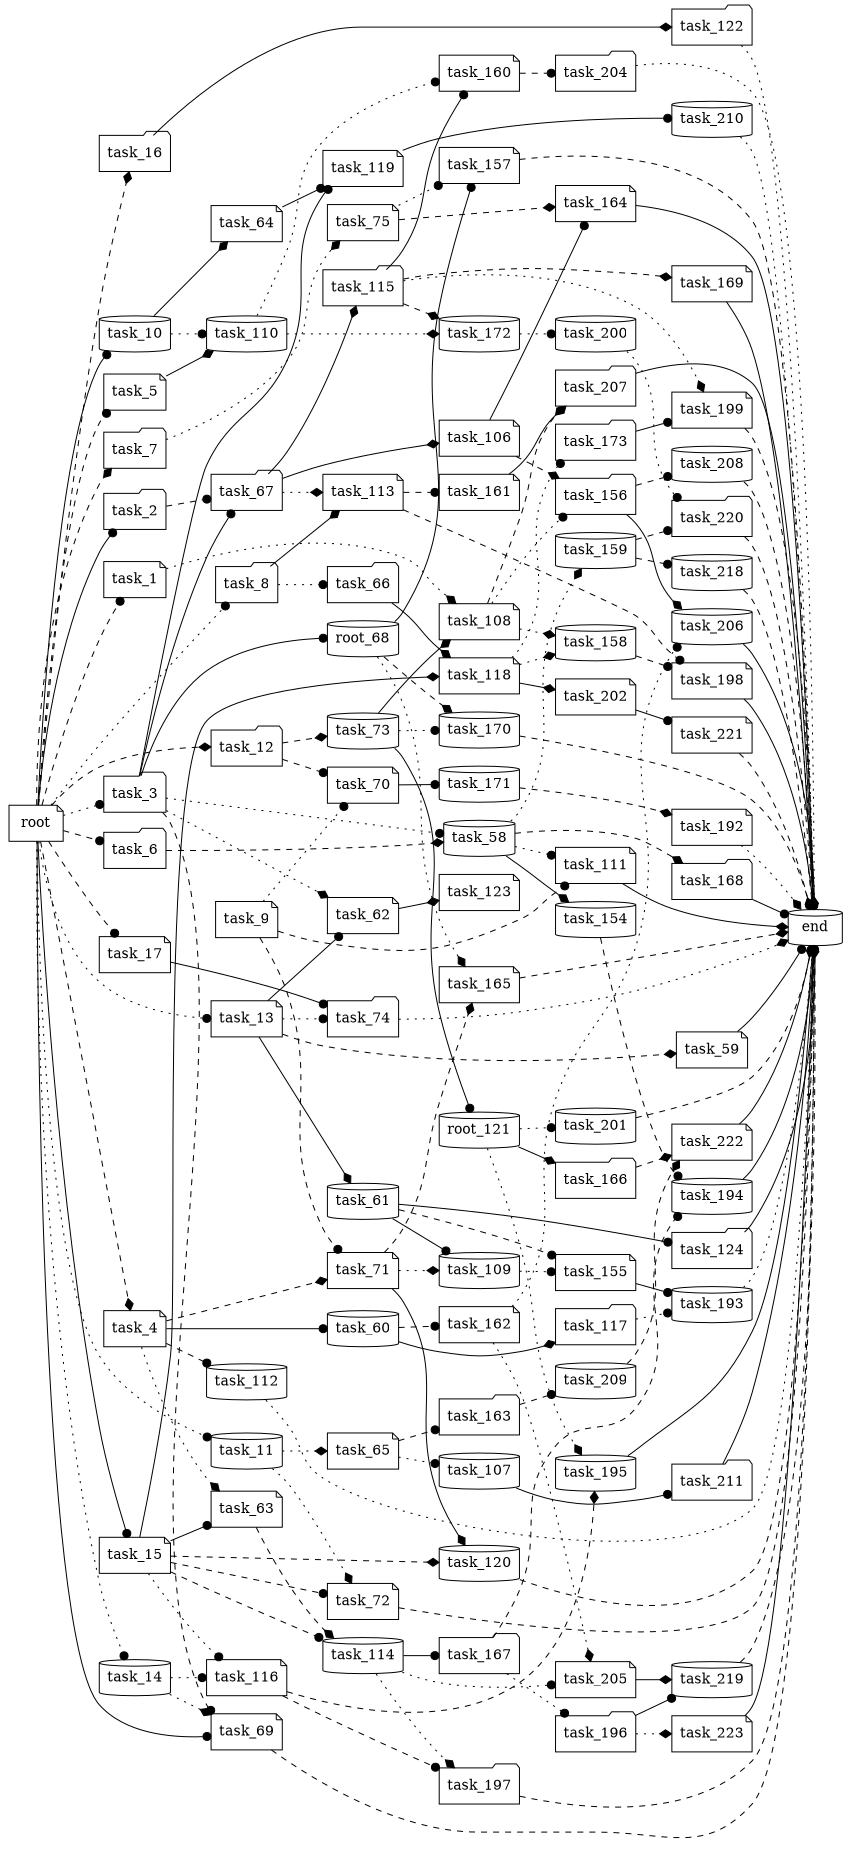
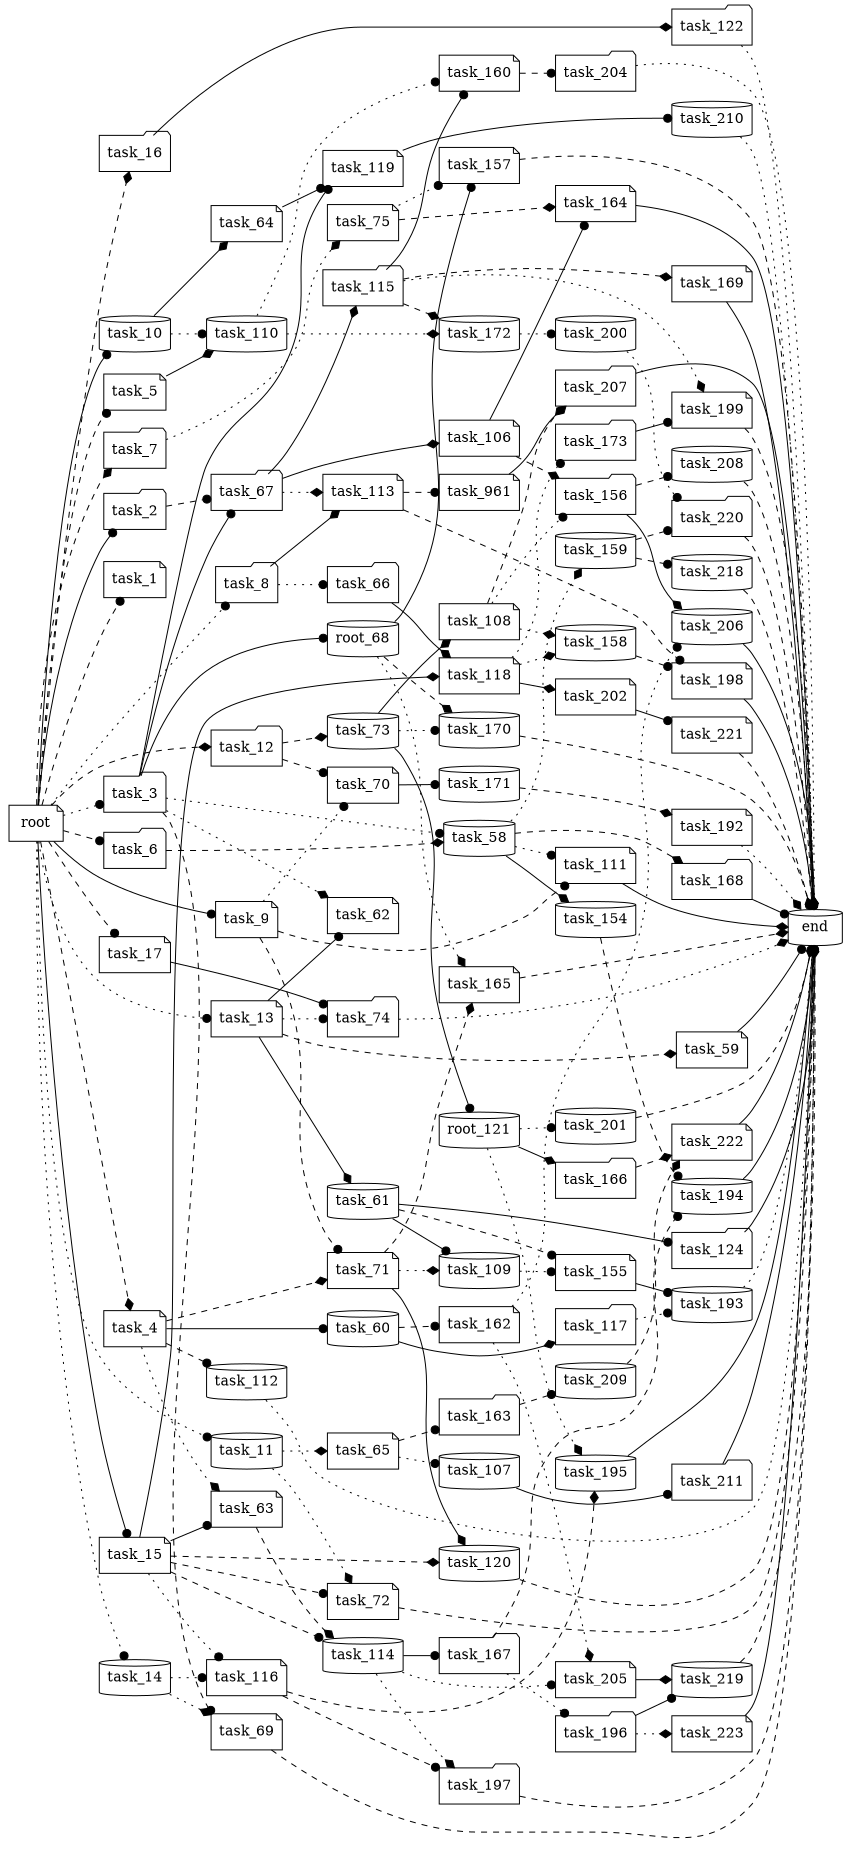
  digraph {
    rankdir=LR
    node [shape=note]
    edge [arrowhead=dot style=dashed]
    task_207 [shape=folder]
    end [shape=cylinder]
    task_192
    task_16 [shape=folder]
    task_122 [shape=folder]
    task_168 [shape=folder]
    task_115 [shape=folder]
    task_172 [shape=cylinder]
    task_199
    task_169
    task_160
    task_200 [shape=cylinder]
    task_204 [shape=folder]
    task_158 [shape=cylinder]
    task_198
    task_12 [shape=folder]
    task_73 [shape=cylinder]
    task_70
    task_170 [shape=cylinder]
    task_108
    n21 [label=root_121 shape=cylinder]
    task_171 [shape=cylinder]
    task_220 [shape=folder]
    task_210 [shape=cylinder]
    task_119
    task_13
    task_62
    task_74 [shape=folder]
    task_59
    task_61 [shape=cylinder]
-   task_123
    task_155
    task_109 [shape=cylinder]
    task_124 [shape=folder]
    task_110 [shape=cylinder]
    task_166 [shape=folder]
    task_222
    n38 [label=root_68 shape=cylinder]
    task_157
    task_165
    task_111
    task_58 [shape=cylinder]
    task_159 [shape=cylinder]
    task_154 [shape=cylinder]
    task_218 [shape=cylinder]
    task_194 [shape=cylinder]
    task_113
-   task_161
+   task_161 [label=task_961]
    task_162
    task_205
    task_206 [shape=cylinder]
    task_219 [shape=cylinder]
    task_8 [shape=folder]
    task_66 [shape=folder]
    task_118
    task_1
    task_156 [shape=folder]
    task_208 [shape=cylinder]
    task_6 [shape=folder]
    task_72
    task_5
    task_114 [shape=cylinder]
    task_63
    task_167 [shape=folder]
    task_197 [shape=folder]
    root
    task_7 [shape=folder]
    task_11 [shape=cylinder]
    task_4
    task_10 [shape=cylinder]
    task_14 [shape=cylinder]
    task_15
    task_3 [shape=folder]
    task_9
    task_2 [shape=folder]
    task_17
    task_75
    task_65
    task_112 [shape=cylinder]
    task_71
    task_60 [shape=cylinder]
    task_64
    task_69
    task_116
    task_120 [shape=cylinder]
    task_67 [shape=folder]
    task_202
    task_221
    task_117 [shape=folder]
    task_193 [shape=cylinder]
    task_164
    task_173 [shape=folder]
    task_106
    task_209 [shape=cylinder]
    task_107 [shape=cylinder]
    task_163 [shape=folder]
    task_211 [shape=folder]
    task_201 [shape=cylinder]
    task_195 [shape=cylinder]
    task_196 [shape=folder]
    task_223
    task_207 -> end [arrowhead=diamond style=solid]
    task_192 -> end [arrowhead=diamond style=dotted]
    task_16 -> task_122 [arrowhead=diamond style=solid]
    task_122 -> end [style=dotted]
    task_168 -> end [style=solid]
    task_115 -> task_172 [arrowhead=diamond]
    task_115 -> task_199 [arrowhead=diamond style=dotted]
    task_115 -> task_169 [arrowhead=diamond]
    task_115 -> task_160 [style=solid]
    task_172 -> task_200 [style=dotted]
    task_199 -> end [arrowhead=diamond]
    task_169 -> end [style=solid]
    task_160 -> task_204
    task_200 -> task_220 [style=dotted]
    task_204 -> end [arrowhead=diamond style=dotted]
    task_158 -> task_198
    task_198 -> end [arrowhead=diamond style=solid]
    task_12 -> task_73 [arrowhead=diamond]
    task_12 -> task_70
    task_73 -> task_170 [style=dotted]
    task_73 -> task_108 [arrowhead=diamond style=solid]
    task_73 -> n21 [style=solid]
    task_70 -> task_171 [style=solid]
    task_170 -> end [arrowhead=diamond]
    task_108 -> task_207 [arrowhead=diamond]
    task_108 -> task_158 [arrowhead=diamond style=dotted]
    task_108 -> task_156 [style=dotted]
    n21 -> task_166 [arrowhead=diamond style=solid]
    n21 -> task_201 [style=dotted]
    n21 -> task_195 [arrowhead=diamond style=dotted]
    task_171 -> task_192 [arrowhead=diamond]
    task_220 -> end
    task_210 -> end [style=dotted]
    task_119 -> task_210 [style=solid]
    task_13 -> task_62 [style=solid]
    task_13 -> task_74 [style=dotted]
    task_13 -> task_59 [arrowhead=diamond]
    task_13 -> task_61 [arrowhead=diamond style=solid]
-   task_62 -> task_123 [arrowhead=diamond style=solid]
    task_74 -> end [arrowhead=diamond style=dotted]
    task_59 -> end [style=solid]
    task_61 -> task_155
    task_61 -> task_109 [style=solid]
    task_61 -> task_124 [style=solid]
    task_155 -> task_193 [style=solid]
    task_109 -> task_155 [style=dotted]
    task_124 -> end [arrowhead=diamond style=solid]
    task_110 -> task_172 [arrowhead=diamond style=dotted]
    task_110 -> task_160 [style=dotted]
    task_166 -> task_222 [arrowhead=diamond]
    task_222 -> end [arrowhead=diamond style=solid]
    n38 -> task_170 [arrowhead=diamond]
    n38 -> task_157 [style=solid]
    n38 -> task_165 [arrowhead=diamond style=dotted]
    task_157 -> end
    task_165 -> end [arrowhead=diamond]
    task_111 -> end [arrowhead=diamond style=solid]
    task_58 -> task_168 [arrowhead=diamond]
    task_58 -> task_111 [style=dotted]
    task_58 -> task_159 [arrowhead=diamond style=dotted]
    task_58 -> task_154 [arrowhead=diamond style=solid]
    task_159 -> task_220
    task_159 -> task_218
    task_154 -> task_194
    task_218 -> end
    task_194 -> end [style=solid]
    task_113 -> task_198
    task_113 -> task_161
    task_161 -> task_207 [arrowhead=diamond style=solid]
    task_162 -> task_205 [arrowhead=diamond style=dotted]
    task_162 -> task_206 [style=dotted]
    task_205 -> task_219 [arrowhead=diamond style=solid]
    task_206 -> end [arrowhead=diamond style=solid]
    task_219 -> end
    task_8 -> task_113 [arrowhead=diamond style=solid]
    task_8 -> task_66 [style=dotted]
    task_66 -> task_118 [arrowhead=diamond style=solid]
    task_118 -> task_158 [arrowhead=diamond style=dotted]
    task_118 -> task_202 [arrowhead=diamond style=solid]
    task_118 -> task_173 [style=dotted]
-   task_1 -> task_108 [arrowhead=diamond style=dotted]
    task_156 -> task_206 [arrowhead=diamond style=solid]
    task_156 -> task_208
    task_208 -> end [arrowhead=diamond]
    task_6 -> task_58 [arrowhead=diamond]
    task_72 -> end [arrowhead=diamond]
    task_5 -> task_110 [arrowhead=diamond style=solid]
    task_114 -> task_205 [style=dotted]
    task_114 -> task_167 [style=solid]
    task_114 -> task_197 [arrowhead=diamond style=dotted]
    task_63 -> task_114 [arrowhead=diamond]
    task_167 -> task_194
    task_167 -> task_196 [style=dotted]
    task_197 -> end
    root -> task_16 [arrowhead=diamond]
    root -> task_12 [arrowhead=diamond]
    root -> task_13 [style=dotted]
    root -> task_8 [style=dotted]
    root -> task_1
    root -> task_6
    root -> task_5
    root -> task_7 [arrowhead=diamond]
    root -> task_11 [style=dotted]
    root -> task_4 [arrowhead=diamond]
    root -> task_10 [style=solid]
    root -> task_14 [style=dotted]
    root -> task_15 [style=solid]
    root -> task_3 [style=dotted]
-   root -> task_69 [style=solid]
+   root -> task_9 [style=solid]
    root -> task_2 [style=solid]
    root -> task_17
    task_7 -> task_75 [arrowhead=diamond style=dotted]
    task_11 -> task_72 [arrowhead=diamond style=dotted]
    task_11 -> task_65 [arrowhead=diamond style=dotted]
    task_4 -> task_63 [arrowhead=diamond style=dotted]
    task_4 -> task_112
    task_4 -> task_71 [arrowhead=diamond]
    task_4 -> task_60 [style=solid]
    task_10 -> task_110 [style=dotted]
    task_10 -> task_64 [arrowhead=diamond style=solid]
    task_14 -> task_69 [arrowhead=diamond style=dotted]
    task_14 -> task_116 [style=dotted]
    task_15 -> task_118 [arrowhead=diamond style=solid]
    task_15 -> task_72
    task_15 -> task_114
    task_15 -> task_63 [style=solid]
    task_15 -> task_116 [style=dotted]
    task_15 -> task_120 [arrowhead=diamond]
    task_3 -> task_119 [style=solid]
    task_3 -> task_62 [arrowhead=diamond style=dotted]
    task_3 -> n38 [style=solid]
    task_3 -> task_58 [style=dotted]
    task_3 -> task_69
    task_3 -> task_67 [style=solid]
    task_9 -> task_70 [style=dotted]
    task_9 -> task_111
    task_9 -> task_71
    task_2 -> task_67
    task_17 -> task_74 [style=solid]
    task_75 -> task_157 [style=dotted]
    task_75 -> task_164 [arrowhead=diamond]
    task_65 -> task_107 [style=dotted]
    task_65 -> task_163
    task_112 -> end [arrowhead=diamond style=dotted]
    task_71 -> task_109 [arrowhead=diamond style=dotted]
    task_71 -> task_165 [arrowhead=diamond]
    task_71 -> task_120 [arrowhead=diamond style=solid]
    task_60 -> task_162
    task_60 -> task_117 [arrowhead=diamond style=solid]
    task_64 -> task_119 [style=solid]
    task_69 -> end
    task_116 -> task_197
    task_116 -> task_195 [arrowhead=diamond]
    task_120 -> end
    task_67 -> task_115 [arrowhead=diamond style=solid]
    task_67 -> task_113 [arrowhead=diamond style=dotted]
    task_67 -> task_106 [arrowhead=diamond style=solid]
    task_202 -> task_221 [style=solid]
    task_221 -> end
    task_117 -> task_193 [style=dotted]
    task_193 -> end [style=dotted]
    task_164 -> end [arrowhead=diamond style=solid]
    task_173 -> task_199 [style=solid]
    task_106 -> task_156 [arrowhead=diamond]
    task_106 -> task_164 [style=solid]
    task_209 -> task_222 [arrowhead=diamond]
    task_107 -> task_211 [style=solid]
    task_163 -> task_209
    task_211 -> end [arrowhead=diamond style=solid]
    task_201 -> end
    task_195 -> end [style=solid]
    task_196 -> task_219 [style=solid]
    task_196 -> task_223 [arrowhead=diamond style=dotted]
    task_223 -> end [arrowhead=diamond style=solid]
  }
